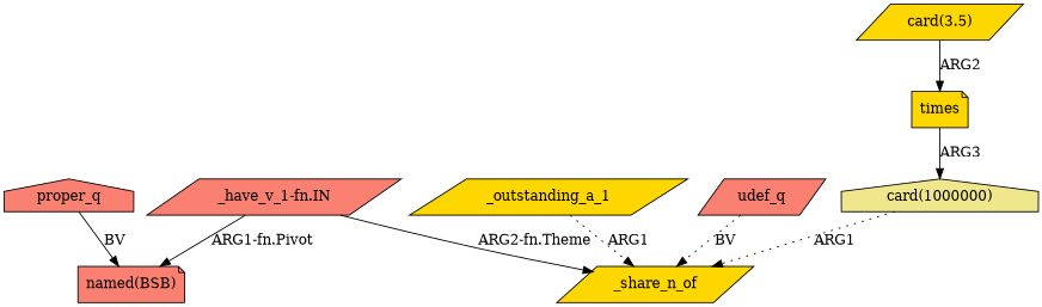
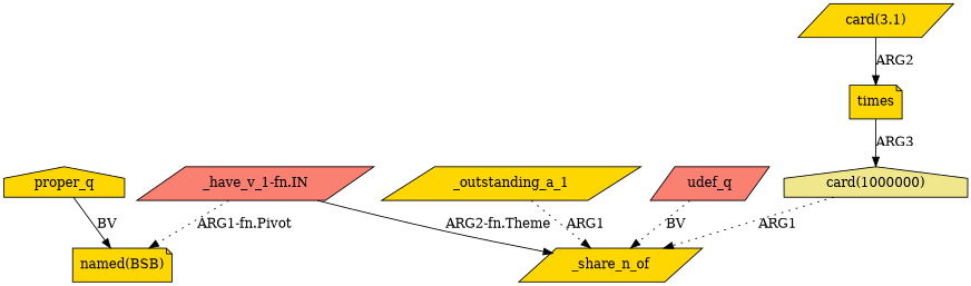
  digraph {
    node [fillcolor=salmon shape=parallelogram style=filled]
    edge [style=dotted]
    "_have_v_1-fn.IN"
-   "named(BSB)" [shape=note]
+   "named(BSB)" [fillcolor=gold shape=note]
    _share_n_of [fillcolor=gold]
-   proper_q [shape=house]
+   proper_q [fillcolor=gold shape=house]
    times [fillcolor=gold shape=note]
    "card(1000000)" [fillcolor=khaki shape=house]
-   "card(3.1)" [fillcolor=gold label="card(3.5)"]
+   "card(3.1)" [fillcolor=gold]
    _outstanding_a_1 [fillcolor=gold]
    udef_q
-   "_have_v_1-fn.IN" -> "named(BSB)" [label="ARG1-fn.Pivot" style=solid]
+   "_have_v_1-fn.IN" -> "named(BSB)" [label="ARG1-fn.Pivot"]
    "_have_v_1-fn.IN" -> _share_n_of [label="ARG2-fn.Theme" style=solid]
    proper_q -> "named(BSB)" [label=BV style=solid]
    times -> "card(1000000)" [label=ARG3 style=solid]
    "card(1000000)" -> _share_n_of [label=ARG1]
    "card(3.1)" -> times [label=ARG2 style=solid]
    _outstanding_a_1 -> _share_n_of [label=ARG1]
    udef_q -> _share_n_of [label=BV]
  }
